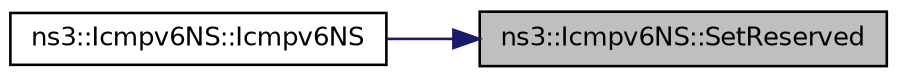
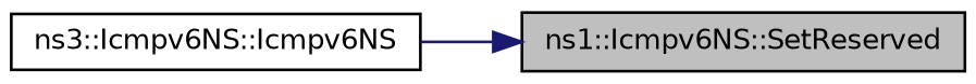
  digraph {
    rankdir=RL
    node [color=black fontname=Helvetica fontsize=10 shape=record style=filled]
-   n1 [fillcolor=grey75 fontcolor=black height=0.2 label="ns3::Icmpv6NS::SetReserved" width=0.4]
+   n1 [fillcolor=grey75 fontcolor=black height=0.2 label="ns1::Icmpv6NS::SetReserved" width=0.4]
    n2 [fillcolor=white height=0.2 label="ns3::Icmpv6NS::Icmpv6NS" width=0.4]
    n1 -> n2 [color=midnightblue dir=back fontname=Helvetica fontsize=10 labelfontname=Helvetica labelfontsize=10 style=solid]
  }
